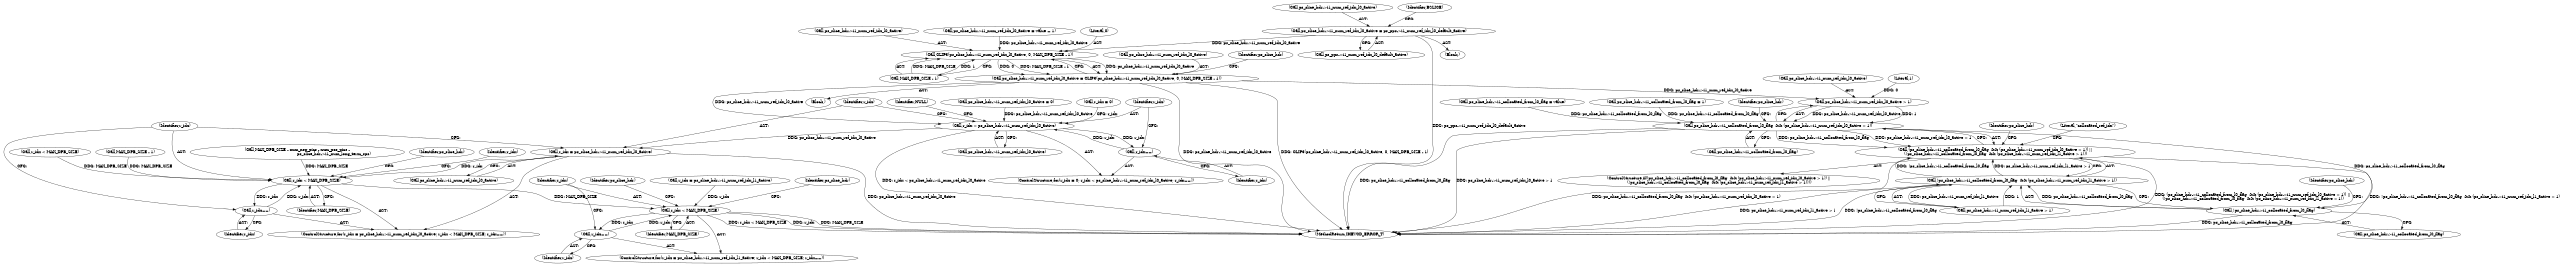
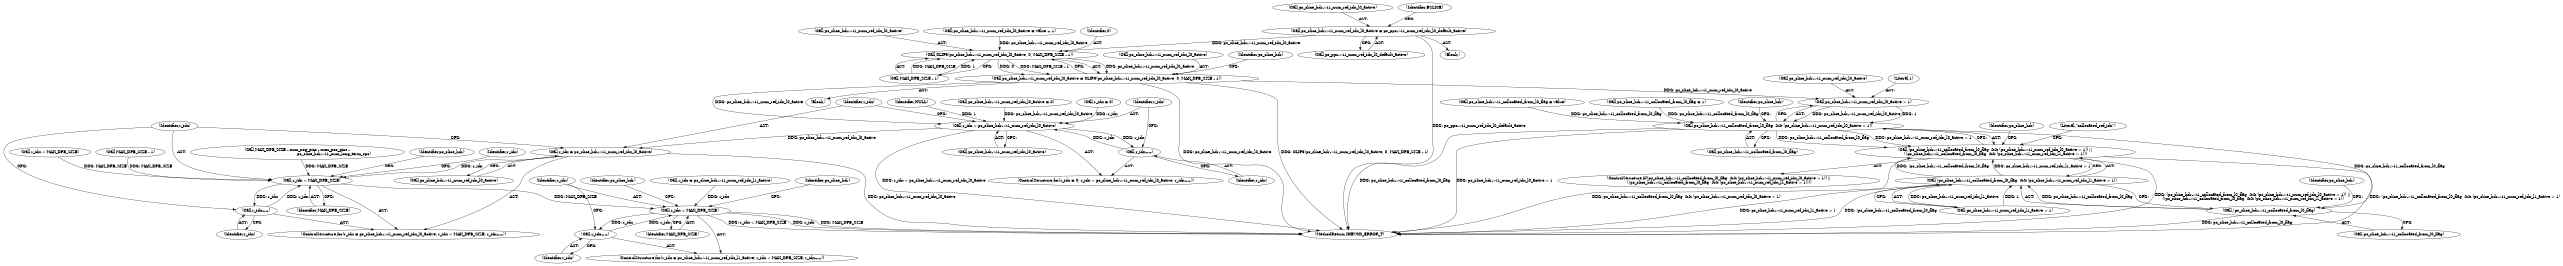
  digraph {
    n1 [label="(Call,ps_slice_hdr->i1_num_ref_idx_l0_active = ps_pps->i1_num_ref_idx_l0_default_active)"]
    n2 [label="(Call,CLIP3(ps_slice_hdr->i1_num_ref_idx_l0_active, 0, MAX_DPB_SIZE - 1))"]
    n3 [label="(Call,ps_pps->i1_num_ref_idx_l0_default_active)"]
    n4 [label="(MethodReturn,IHEVCD_ERROR_T)"]
    n5 [label="(Block,)"]
    n6 [label="(Call,ps_slice_hdr->i1_num_ref_idx_l0_active = CLIP3(ps_slice_hdr->i1_num_ref_idx_l0_active, 0, MAX_DPB_SIZE - 1))"]
    n7 [label="(Call,MAX_DPB_SIZE - 1)"]
    n8 [label="(Call,ps_slice_hdr->i1_num_ref_idx_l0_active > 1)"]
    n9 [label="(Call,r_idx < ps_slice_hdr->i1_num_ref_idx_l0_active)"]
    n10 [label="(Block,)"]
    n11 [label="(Call,ps_slice_hdr->i1_collocated_from_l0_flag  && (ps_slice_hdr->i1_num_ref_idx_l0_active > 1))"]
    n12 [label="(Call,r_idx++)"]
    n13 [label="(Call,r_idx = ps_slice_hdr->i1_num_ref_idx_l0_active)"]
    n14 [label="(Call,ps_slice_hdr->i1_num_ref_idx_l0_active)"]
    n15 [label="(ControlStructure,for(r_idx = 0; r_idx < ps_slice_hdr->i1_num_ref_idx_l0_active; r_idx++))"]
    n16 [label="(Call,(ps_slice_hdr->i1_collocated_from_l0_flag  && (ps_slice_hdr->i1_num_ref_idx_l0_active > 1)) ||\n (!ps_slice_hdr->i1_collocated_from_l0_flag  && (ps_slice_hdr->i1_num_ref_idx_l1_active > 1)))"]
    n17 [label="(Call,!ps_slice_hdr->i1_collocated_from_l0_flag)"]
    n18 [label="(Call,ps_slice_hdr->i1_collocated_from_l0_flag)"]
    n19 [label="(Literal,1)"]
    n20 [label="(Call,!ps_slice_hdr->i1_collocated_from_l0_flag  && (ps_slice_hdr->i1_num_ref_idx_l1_active > 1))"]
    n21 [label="(ControlStructure,if((ps_slice_hdr->i1_collocated_from_l0_flag  && (ps_slice_hdr->i1_num_ref_idx_l0_active > 1)) ||\n (!ps_slice_hdr->i1_collocated_from_l0_flag  && (ps_slice_hdr->i1_num_ref_idx_l1_active > 1))))"]
    n22 [label="(Call,ps_slice_hdr->i1_collocated_from_l0_flag)"]
    n23 [label="(Call,ps_slice_hdr->i1_num_ref_idx_l1_active > 1)"]
    n24 [label="(Identifier,r_idx)"]
    n25 [label="(Call,r_idx < MAX_DPB_SIZE)"]
    n26 [label="(Call,ps_slice_hdr->i1_num_ref_idx_l0_active)"]
    n27 [label="(ControlStructure,for(r_idx = ps_slice_hdr->i1_num_ref_idx_l0_active; r_idx < MAX_DPB_SIZE; r_idx++))"]
    n28 [label="(Call,r_idx++)"]
    n29 [label="(Call,r_idx < MAX_DPB_SIZE)"]
    n30 [label="(Identifier,MAX_DPB_SIZE)"]
    n31 [label="(Identifier,r_idx)"]
    n32 [label="(Call,r_idx++)"]
    n33 [label="(Identifier,MAX_DPB_SIZE)"]
    n34 [label="(ControlStructure,for(r_idx = ps_slice_hdr->i1_num_ref_idx_l1_active; r_idx < MAX_DPB_SIZE; r_idx++))"]
    n35 [label="(Identifier,r_idx)"]
    n36 [label="(Identifier,ps_slice_hdr)"]
    n37 [label="(Call,ps_slice_hdr->i1_num_ref_idx_l0_active)"]
    n38 [label="(Identifier,NULL)"]
    n39 [label="(Call,ps_slice_hdr->i1_num_ref_idx_l0_active)"]
    n40 [label="(Call,ps_slice_hdr->i1_num_ref_idx_l0_active = value + 1)"]
    n41 [label="(Call,r_idx < MAX_DPB_SIZE)"]
    n42 [label="(Identifier,ps_slice_hdr)"]
    n43 [label="(Call,ps_slice_hdr->i1_collocated_from_l0_flag = value)"]
    n44 [label="(Identifier,ps_slice_hdr)"]
    n45 [label="(Call,ps_slice_hdr->i1_collocated_from_l0_flag = 1)"]
    n46 [label="(Identifier,r_idx)"]
    n47 [label="(Call,r_idx = ps_slice_hdr->i1_num_ref_idx_l1_active)"]
    n48 [label="(Literal,\"collocated_ref_idx\")"]
    n49 [label="(Call,MAX_DPB_SIZE - 1)"]
    n50 [label="(Identifier,r_idx)"]
    n51 [label="(Call,ps_slice_hdr->i1_num_ref_idx_l0_active = 0)"]
    n52 [label="(Call,ps_slice_hdr->i1_num_ref_idx_l0_active)"]
    n53 [label="(Identifier,ps_slice_hdr)"]
-   n54 [label="(Literal,0)"]
+   n54 [label="(Identifier,0)"]
    n55 [label="(Call,MAX_DPB_SIZE - num_neg_pics - num_pos_pics -\n                                                            ps_slice_hdr->i1_num_long_term_sps)"]
    n56 [label="(Identifier,ps_slice_hdr)"]
    n57 [label="(Identifier,r_idx)"]
    n58 [label="(Call,ps_slice_hdr->i1_num_ref_idx_l0_active)"]
    n59 [label="(Identifier,ps_slice_hdr)"]
    n60 [label="(Identifier,ps_slice_hdr)"]
    n61 [label="(Identifier,r_idx)"]
    n62 [label="(Call,r_idx = 0)"]
    n63 [label="(Identifier,BSLICE)"]
    n64 [label="(Identifier,r_idx)"]
    n1 -> n2 [label="DDG: ps_slice_hdr->i1_num_ref_idx_l0_active"]
    n1 -> n3 [label="CFG: "]
    n1 -> n4 [label="DDG: ps_pps->i1_num_ref_idx_l0_default_active"]
    n1 -> n5 [label="AST: "]
    n2 -> n6 [label="AST: "]
    n2 -> n6 [label="DDG: ps_slice_hdr->i1_num_ref_idx_l0_active"]
    n2 -> n6 [label="DDG: 0"]
    n2 -> n6 [label="DDG: MAX_DPB_SIZE - 1"]
    n2 -> n7 [label="CFG: "]
    n3 -> n1 [label="AST: "]
    n6 -> n2 [label="CFG: "]
    n6 -> n4 [label="DDG: ps_slice_hdr->i1_num_ref_idx_l0_active"]
    n6 -> n4 [label="DDG: CLIP3(ps_slice_hdr->i1_num_ref_idx_l0_active, 0, MAX_DPB_SIZE - 1)"]
    n6 -> n8 [label="DDG: ps_slice_hdr->i1_num_ref_idx_l0_active"]
    n6 -> n9 [label="DDG: ps_slice_hdr->i1_num_ref_idx_l0_active"]
    n6 -> n10 [label="AST: "]
    n7 -> n2 [label="AST: "]
    n7 -> n2 [label="DDG: MAX_DPB_SIZE"]
    n7 -> n2 [label="DDG: 1"]
    n8 -> n11 [label="AST: "]
    n8 -> n11 [label="DDG: ps_slice_hdr->i1_num_ref_idx_l0_active"]
    n8 -> n11 [label="DDG: 1"]
    n9 -> n4 [label="DDG: r_idx < ps_slice_hdr->i1_num_ref_idx_l0_active"]
    n9 -> n12 [label="DDG: r_idx"]
    n9 -> n13 [label="DDG: ps_slice_hdr->i1_num_ref_idx_l0_active"]
    n9 -> n14 [label="CFG: "]
    n9 -> n15 [label="AST: "]
    n11 -> n4 [label="DDG: ps_slice_hdr->i1_collocated_from_l0_flag"]
    n11 -> n4 [label="DDG: ps_slice_hdr->i1_num_ref_idx_l0_active > 1"]
    n11 -> n8 [label="CFG: "]
    n11 -> n16 [label="AST: "]
    n11 -> n16 [label="DDG: ps_slice_hdr->i1_collocated_from_l0_flag"]
    n11 -> n16 [label="DDG: ps_slice_hdr->i1_num_ref_idx_l0_active > 1"]
    n11 -> n17 [label="DDG: ps_slice_hdr->i1_collocated_from_l0_flag"]
    n11 -> n18 [label="CFG: "]
    n12 -> n9 [label="DDG: r_idx"]
    n12 -> n15 [label="AST: "]
    n12 -> n24 [label="CFG: "]
    n13 -> n4 [label="DDG: ps_slice_hdr->i1_num_ref_idx_l0_active"]
    n13 -> n25 [label="DDG: r_idx"]
    n13 -> n26 [label="CFG: "]
    n13 -> n27 [label="AST: "]
    n14 -> n9 [label="AST: "]
    n16 -> n4 [label="DDG: ps_slice_hdr->i1_collocated_from_l0_flag  && (ps_slice_hdr->i1_num_ref_idx_l0_active > 1)"]
    n16 -> n4 [label="DDG: (ps_slice_hdr->i1_collocated_from_l0_flag  && (ps_slice_hdr->i1_num_ref_idx_l0_active > 1)) ||\n (!ps_slice_hdr->i1_collocated_from_l0_flag  && (ps_slice_hdr->i1_num_ref_idx_l1_active > 1))"]
    n16 -> n4 [label="DDG: !ps_slice_hdr->i1_collocated_from_l0_flag  && (ps_slice_hdr->i1_num_ref_idx_l1_active > 1)"]
    n16 -> n11 [label="CFG: "]
    n16 -> n20 [label="CFG: "]
    n16 -> n21 [label="AST: "]
    n17 -> n4 [label="DDG: ps_slice_hdr->i1_collocated_from_l0_flag"]
    n17 -> n20 [label="AST: "]
    n17 -> n20 [label="DDG: ps_slice_hdr->i1_collocated_from_l0_flag"]
    n17 -> n22 [label="CFG: "]
    n18 -> n11 [label="AST: "]
-   n19 -> n8 [label="DDG: 0"]
+   n19 -> n8 [label="AST: "]
    n20 -> n4 [label="DDG: ps_slice_hdr->i1_num_ref_idx_l1_active > 1"]
    n20 -> n4 [label="DDG: !ps_slice_hdr->i1_collocated_from_l0_flag"]
    n20 -> n16 [label="AST: "]
    n20 -> n16 [label="DDG: !ps_slice_hdr->i1_collocated_from_l0_flag"]
    n20 -> n16 [label="DDG: ps_slice_hdr->i1_num_ref_idx_l1_active > 1"]
    n20 -> n17 [label="CFG: "]
    n20 -> n23 [label="CFG: "]
    n22 -> n17 [label="AST: "]
    n23 -> n20 [label="AST: "]
    n23 -> n20 [label="DDG: ps_slice_hdr->i1_num_ref_idx_l1_active"]
    n23 -> n20 [label="DDG: 1"]
    n24 -> n12 [label="AST: "]
    n25 -> n27 [label="AST: "]
    n25 -> n28 [label="DDG: r_idx"]
    n25 -> n29 [label="DDG: MAX_DPB_SIZE"]
    n25 -> n30 [label="CFG: "]
    n26 -> n13 [label="AST: "]
    n28 -> n25 [label="DDG: r_idx"]
    n28 -> n27 [label="AST: "]
    n28 -> n31 [label="CFG: "]
    n29 -> n4 [label="DDG: r_idx < MAX_DPB_SIZE"]
    n29 -> n4 [label="DDG: r_idx"]
    n29 -> n4 [label="DDG: MAX_DPB_SIZE"]
    n29 -> n32 [label="DDG: r_idx"]
    n29 -> n33 [label="CFG: "]
    n29 -> n34 [label="AST: "]
    n30 -> n25 [label="AST: "]
    n31 -> n28 [label="AST: "]
    n32 -> n29 [label="DDG: r_idx"]
    n32 -> n34 [label="AST: "]
    n32 -> n35 [label="CFG: "]
    n33 -> n29 [label="AST: "]
    n35 -> n32 [label="AST: "]
    n36 -> n11 [label="CFG: "]
    n37 -> n2 [label="AST: "]
-   n38 -> n9 [label="CFG: "]
+   n38 -> n9 [label="DDG: 1"]
    n39 -> n8 [label="AST: "]
    n40 -> n2 [label="DDG: ps_slice_hdr->i1_num_ref_idx_l0_active"]
    n41 -> n25 [label="DDG: MAX_DPB_SIZE"]
    n42 -> n29 [label="CFG: "]
    n43 -> n11 [label="DDG: ps_slice_hdr->i1_collocated_from_l0_flag"]
    n44 -> n17 [label="CFG: "]
    n45 -> n11 [label="DDG: ps_slice_hdr->i1_collocated_from_l0_flag"]
    n46 -> n29 [label="AST: "]
    n46 -> n32 [label="CFG: "]
    n47 -> n29 [label="DDG: r_idx"]
    n48 -> n16 [label="CFG: "]
    n49 -> n25 [label="DDG: MAX_DPB_SIZE"]
    n50 -> n9 [label="AST: "]
    n50 -> n12 [label="CFG: "]
    n51 -> n9 [label="DDG: ps_slice_hdr->i1_num_ref_idx_l0_active"]
    n52 -> n1 [label="AST: "]
    n53 -> n29 [label="CFG: "]
    n54 -> n2 [label="AST: "]
    n55 -> n25 [label="DDG: MAX_DPB_SIZE"]
    n56 -> n25 [label="CFG: "]
    n57 -> n13 [label="CFG: "]
    n57 -> n25 [label="AST: "]
    n57 -> n28 [label="CFG: "]
    n58 -> n6 [label="AST: "]
    n59 -> n16 [label="CFG: "]
    n60 -> n6 [label="CFG: "]
    n61 -> n9 [label="CFG: "]
    n61 -> n13 [label="AST: "]
-   n62 -> n9 [label="CFG: r_idx"]
+   n62 -> n9 [label="DDG: r_idx"]
    n63 -> n1 [label="CFG: "]
    n64 -> n25 [label="CFG: "]
  }
